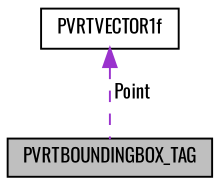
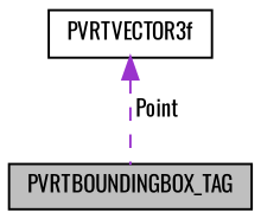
  digraph {
    fontname=Oswald
    node [color=black fontname=Oswald fontsize=10 shape=record style=filled]
    n1 [fillcolor=grey75 fontcolor=black height=0.2 label=PVRTBOUNDINGBOX_TAG width=0.4]
-   n2 [fillcolor=white height=0.2 label=PVRTVECTOR1f width=0.4]
+   n2 [fillcolor=white height=0.2 label=PVRTVECTOR3f width=0.4]
    n2 -> n1 [color=darkorchid3 dir=back fontname=Oswald fontsize=10 label=" Point" labelfontname=Helvetica labelfontsize=10 style=dashed]
  }
